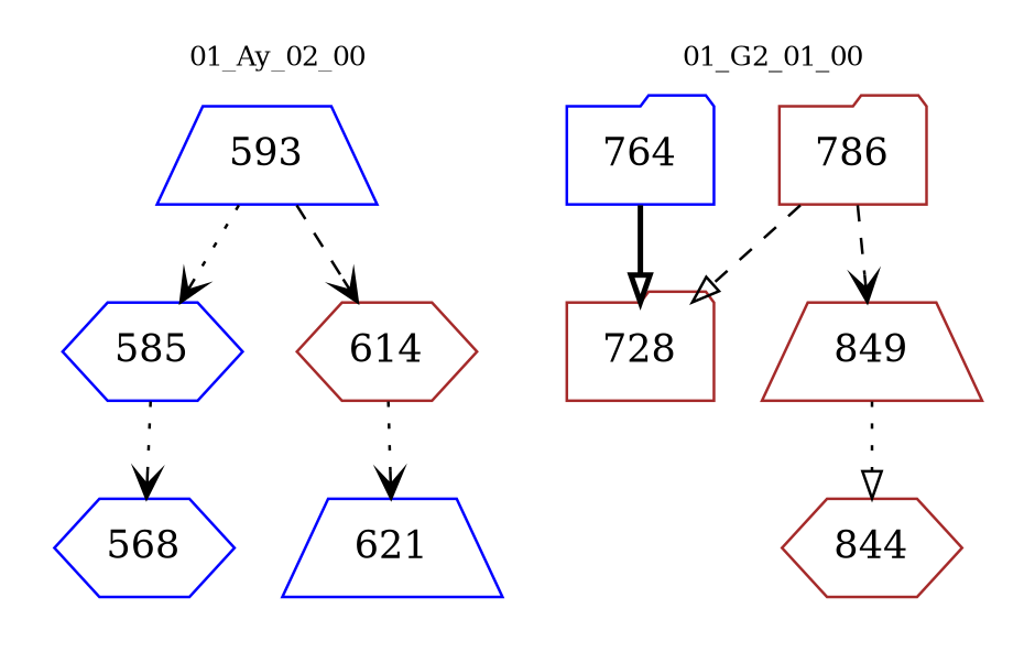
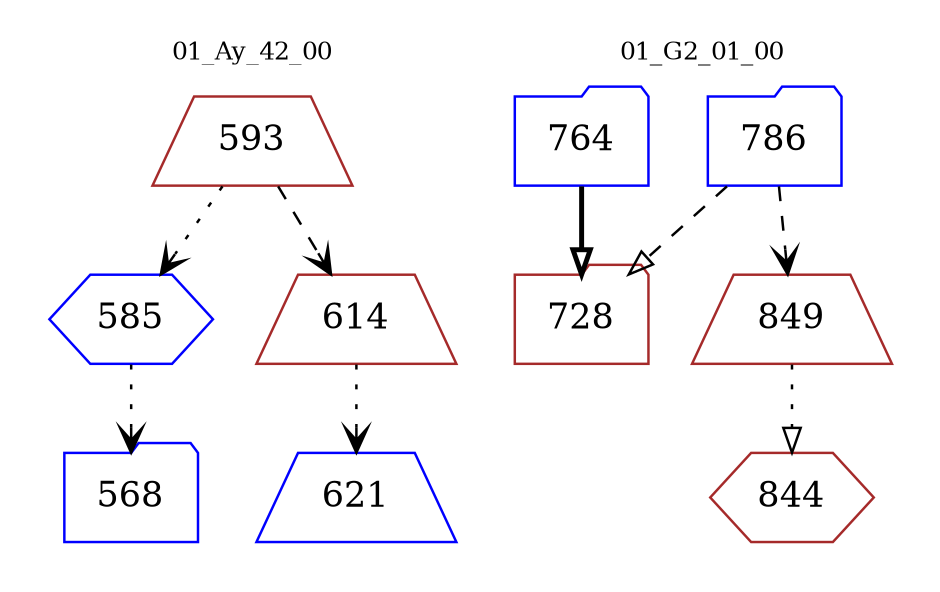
  digraph {
    node [color=brown shape=trapezium]
    edge [arrowhead=vee color=black style=dotted]
-   n1 [color=blue label=593]
+   n1 [label=593]
    n2 [color=blue label=585 shape=hexagon]
-   n3 [label=614 shape=hexagon]
-   n4 [color=blue label=568 shape=hexagon]
+   n3 [label=614]
+   n4 [color=blue label=568 shape=folder]
    n5 [color=blue label=621]
-   n6 [label=786 shape=folder]
+   n6 [color=blue label=786 shape=folder]
    n7 [color=blue label=764 shape=folder]
    n8 [label=849]
    n9 [label=728 shape=folder]
    n10 [label=844 shape=hexagon]
    subgraph cluster_1 {
      color=white
      fontsize=10
-     label="01_Ay_02_00"
+     label="01_Ay_42_00"
      n1
      n2
      n3
      n4
      n5
    }
    subgraph cluster_2 {
      color=white
      fontsize=10
      label="01_G2_01_00"
      n6
      n7
      n8
      n9
      n10
    }
    n1 -> n2
    n1 -> n3 [style=dashed]
    n2 -> n4
    n3 -> n5
    n6 -> n8 [style=dashed]
    n6 -> n9 [arrowhead=onormal style=dashed]
    n7 -> n9 [arrowhead=onormal style=bold]
    n8 -> n10 [arrowhead=onormal]
  }
